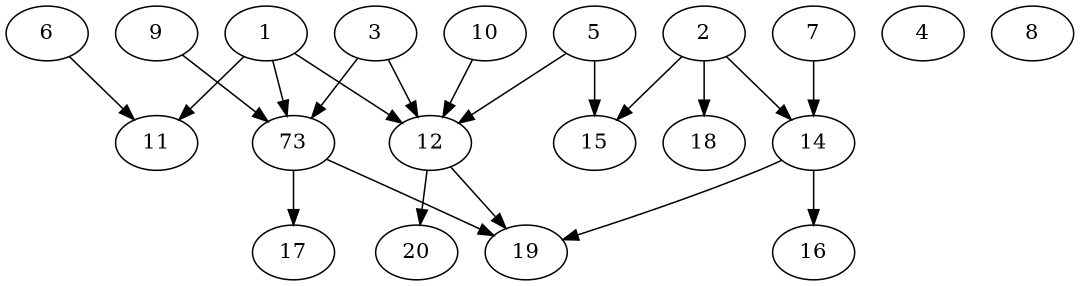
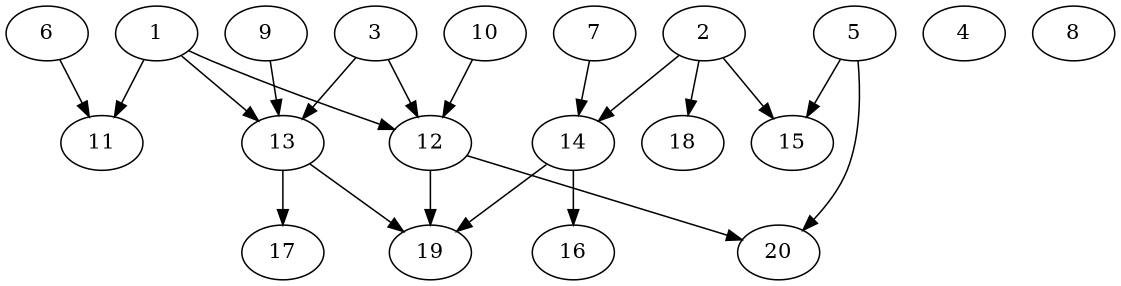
  digraph {
    node [alpha=0.06]
    1 [alpha=0.13 expect_size=11937792]
    11 [alpha=0.11 expect_size=5540864]
    12 [alpha=0.01 expect_size=35181568]
-   13 [alpha=0.04 expect_size=39092224 label=73]
+   13 [alpha=0.04 expect_size=39092224]
    19 [expect_size=35884032]
    20 [expect_size=27473920]
    17 [alpha=0.09 expect_size=31232000]
    2 [alpha=0.02 expect_size=49388544]
    14 [alpha=0.13 expect_size=5555200]
    15 [alpha=0.12 expect_size=29900800]
    18 [alpha=0.02 expect_size=44153856]
    16 [alpha=0.07 expect_size=15033344]
    3 [expect_size=8707072]
    4 [alpha=0.10 expect_size=51501056]
    5 [alpha=0.14 expect_size=30620672]
    6 [alpha=0.07 expect_size=13682688]
    7 [alpha=0.05 expect_size=16528384]
    8 [alpha=0.16 expect_size=20980736]
    9 [alpha=0.16 expect_size=26088448]
    10 [alpha=0.20 expect_size=20184064]
    1 -> 11
    1 -> 12
    1 -> 13
    12 -> 19
    12 -> 20
    13 -> 19
    13 -> 17
    2 -> 14
    2 -> 15
    2 -> 18
    14 -> 19
    14 -> 16
    3 -> 12
    3 -> 13
-   5 -> 12
+   5 -> 20
    5 -> 15
    6 -> 11
    7 -> 14
    9 -> 13
    10 -> 12
  }
